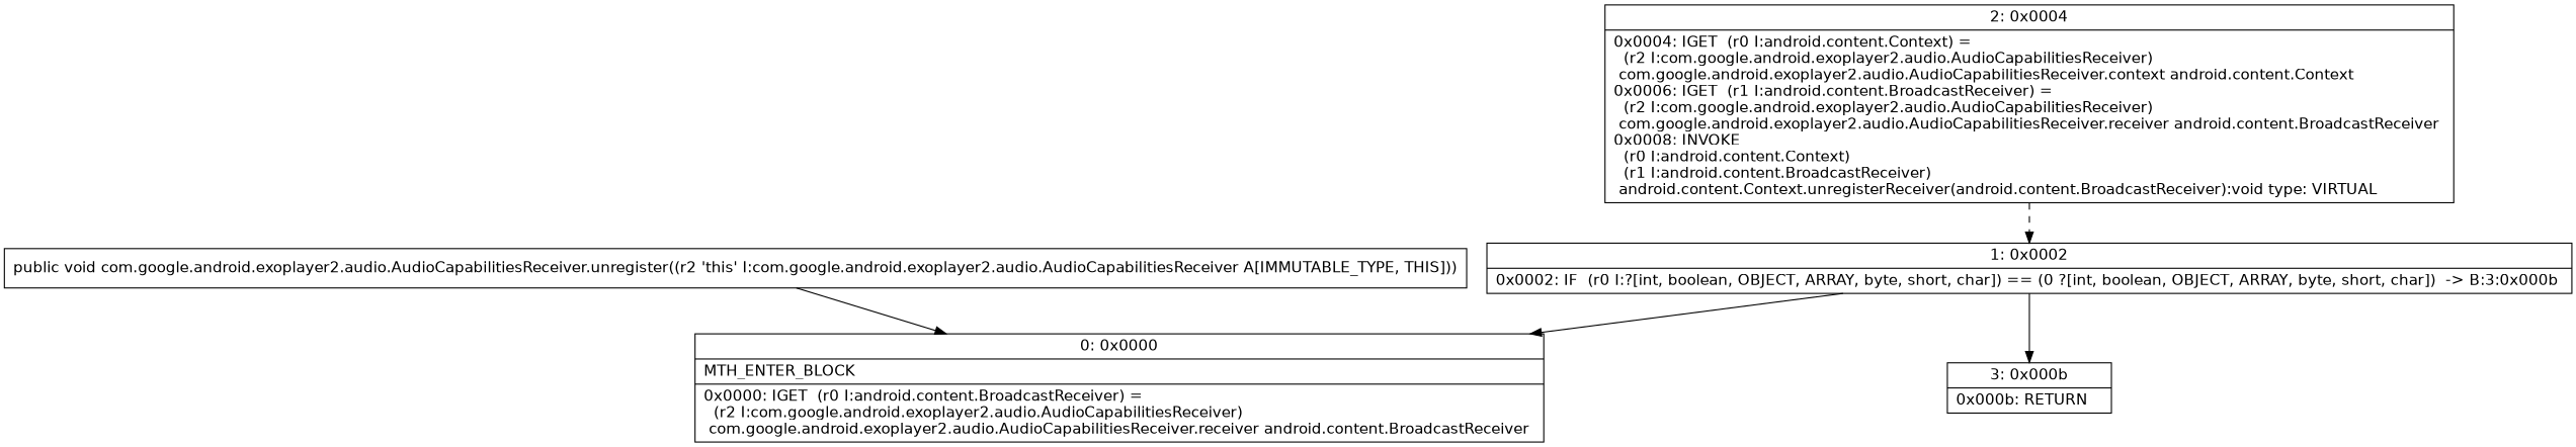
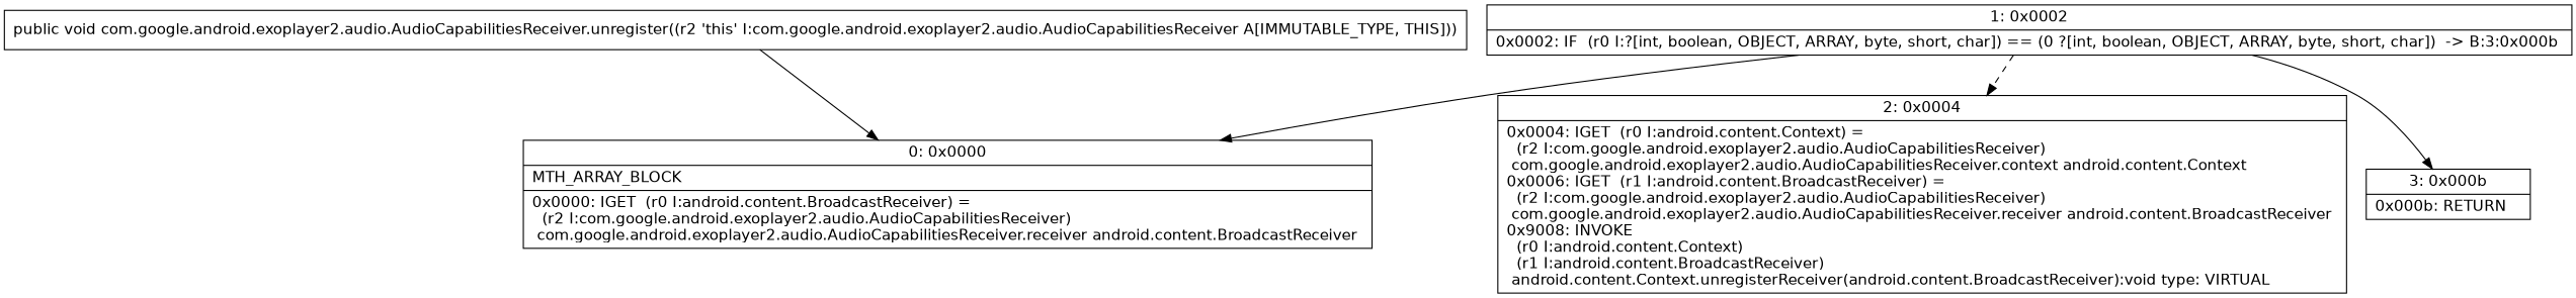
  digraph {
    fontname="DejaVu Sans"
    node [fontname="DejaVu Sans" shape=record]
    edge [fontname="DejaVu Sans"]
-   n1 [label="{0\:\ 0x0000|MTH_ENTER_BLOCK\l|0x0000: IGET  (r0 I:android.content.BroadcastReceiver) = \l  (r2 I:com.google.android.exoplayer2.audio.AudioCapabilitiesReceiver)\l com.google.android.exoplayer2.audio.AudioCapabilitiesReceiver.receiver android.content.BroadcastReceiver \l}"]
+   n1 [label="{0\:\ 0x0000|MTH_ARRAY_BLOCK\l|0x0000: IGET  (r0 I:android.content.BroadcastReceiver) = \l  (r2 I:com.google.android.exoplayer2.audio.AudioCapabilitiesReceiver)\l com.google.android.exoplayer2.audio.AudioCapabilitiesReceiver.receiver android.content.BroadcastReceiver \l}"]
    n2 [label="{1\:\ 0x0002|0x0002: IF  (r0 I:?[int, boolean, OBJECT, ARRAY, byte, short, char]) == (0 ?[int, boolean, OBJECT, ARRAY, byte, short, char])  \-\> B:3:0x000b \l}"]
-   n3 [label="{2\:\ 0x0004|0x0004: IGET  (r0 I:android.content.Context) = \l  (r2 I:com.google.android.exoplayer2.audio.AudioCapabilitiesReceiver)\l com.google.android.exoplayer2.audio.AudioCapabilitiesReceiver.context android.content.Context \l0x0006: IGET  (r1 I:android.content.BroadcastReceiver) = \l  (r2 I:com.google.android.exoplayer2.audio.AudioCapabilitiesReceiver)\l com.google.android.exoplayer2.audio.AudioCapabilitiesReceiver.receiver android.content.BroadcastReceiver \l0x0008: INVOKE  \l  (r0 I:android.content.Context)\l  (r1 I:android.content.BroadcastReceiver)\l android.content.Context.unregisterReceiver(android.content.BroadcastReceiver):void type: VIRTUAL \l}"]
+   n3 [label="{2\:\ 0x0004|0x0004: IGET  (r0 I:android.content.Context) = \l  (r2 I:com.google.android.exoplayer2.audio.AudioCapabilitiesReceiver)\l com.google.android.exoplayer2.audio.AudioCapabilitiesReceiver.context android.content.Context \l0x0006: IGET  (r1 I:android.content.BroadcastReceiver) = \l  (r2 I:com.google.android.exoplayer2.audio.AudioCapabilitiesReceiver)\l com.google.android.exoplayer2.audio.AudioCapabilitiesReceiver.receiver android.content.BroadcastReceiver \l0x9008: INVOKE  \l  (r0 I:android.content.Context)\l  (r1 I:android.content.BroadcastReceiver)\l android.content.Context.unregisterReceiver(android.content.BroadcastReceiver):void type: VIRTUAL \l}"]
    n4 [label="{3\:\ 0x000b|0x000b: RETURN   \l}"]
    n5 [label="{public void com.google.android.exoplayer2.audio.AudioCapabilitiesReceiver.unregister((r2 'this' I:com.google.android.exoplayer2.audio.AudioCapabilitiesReceiver A[IMMUTABLE_TYPE, THIS])) }"]
    n2 -> n1
-   n3 -> n2 [style=dashed]
+   n2 -> n3 [style=dashed]
    n2 -> n4
    n5 -> n1
  }
